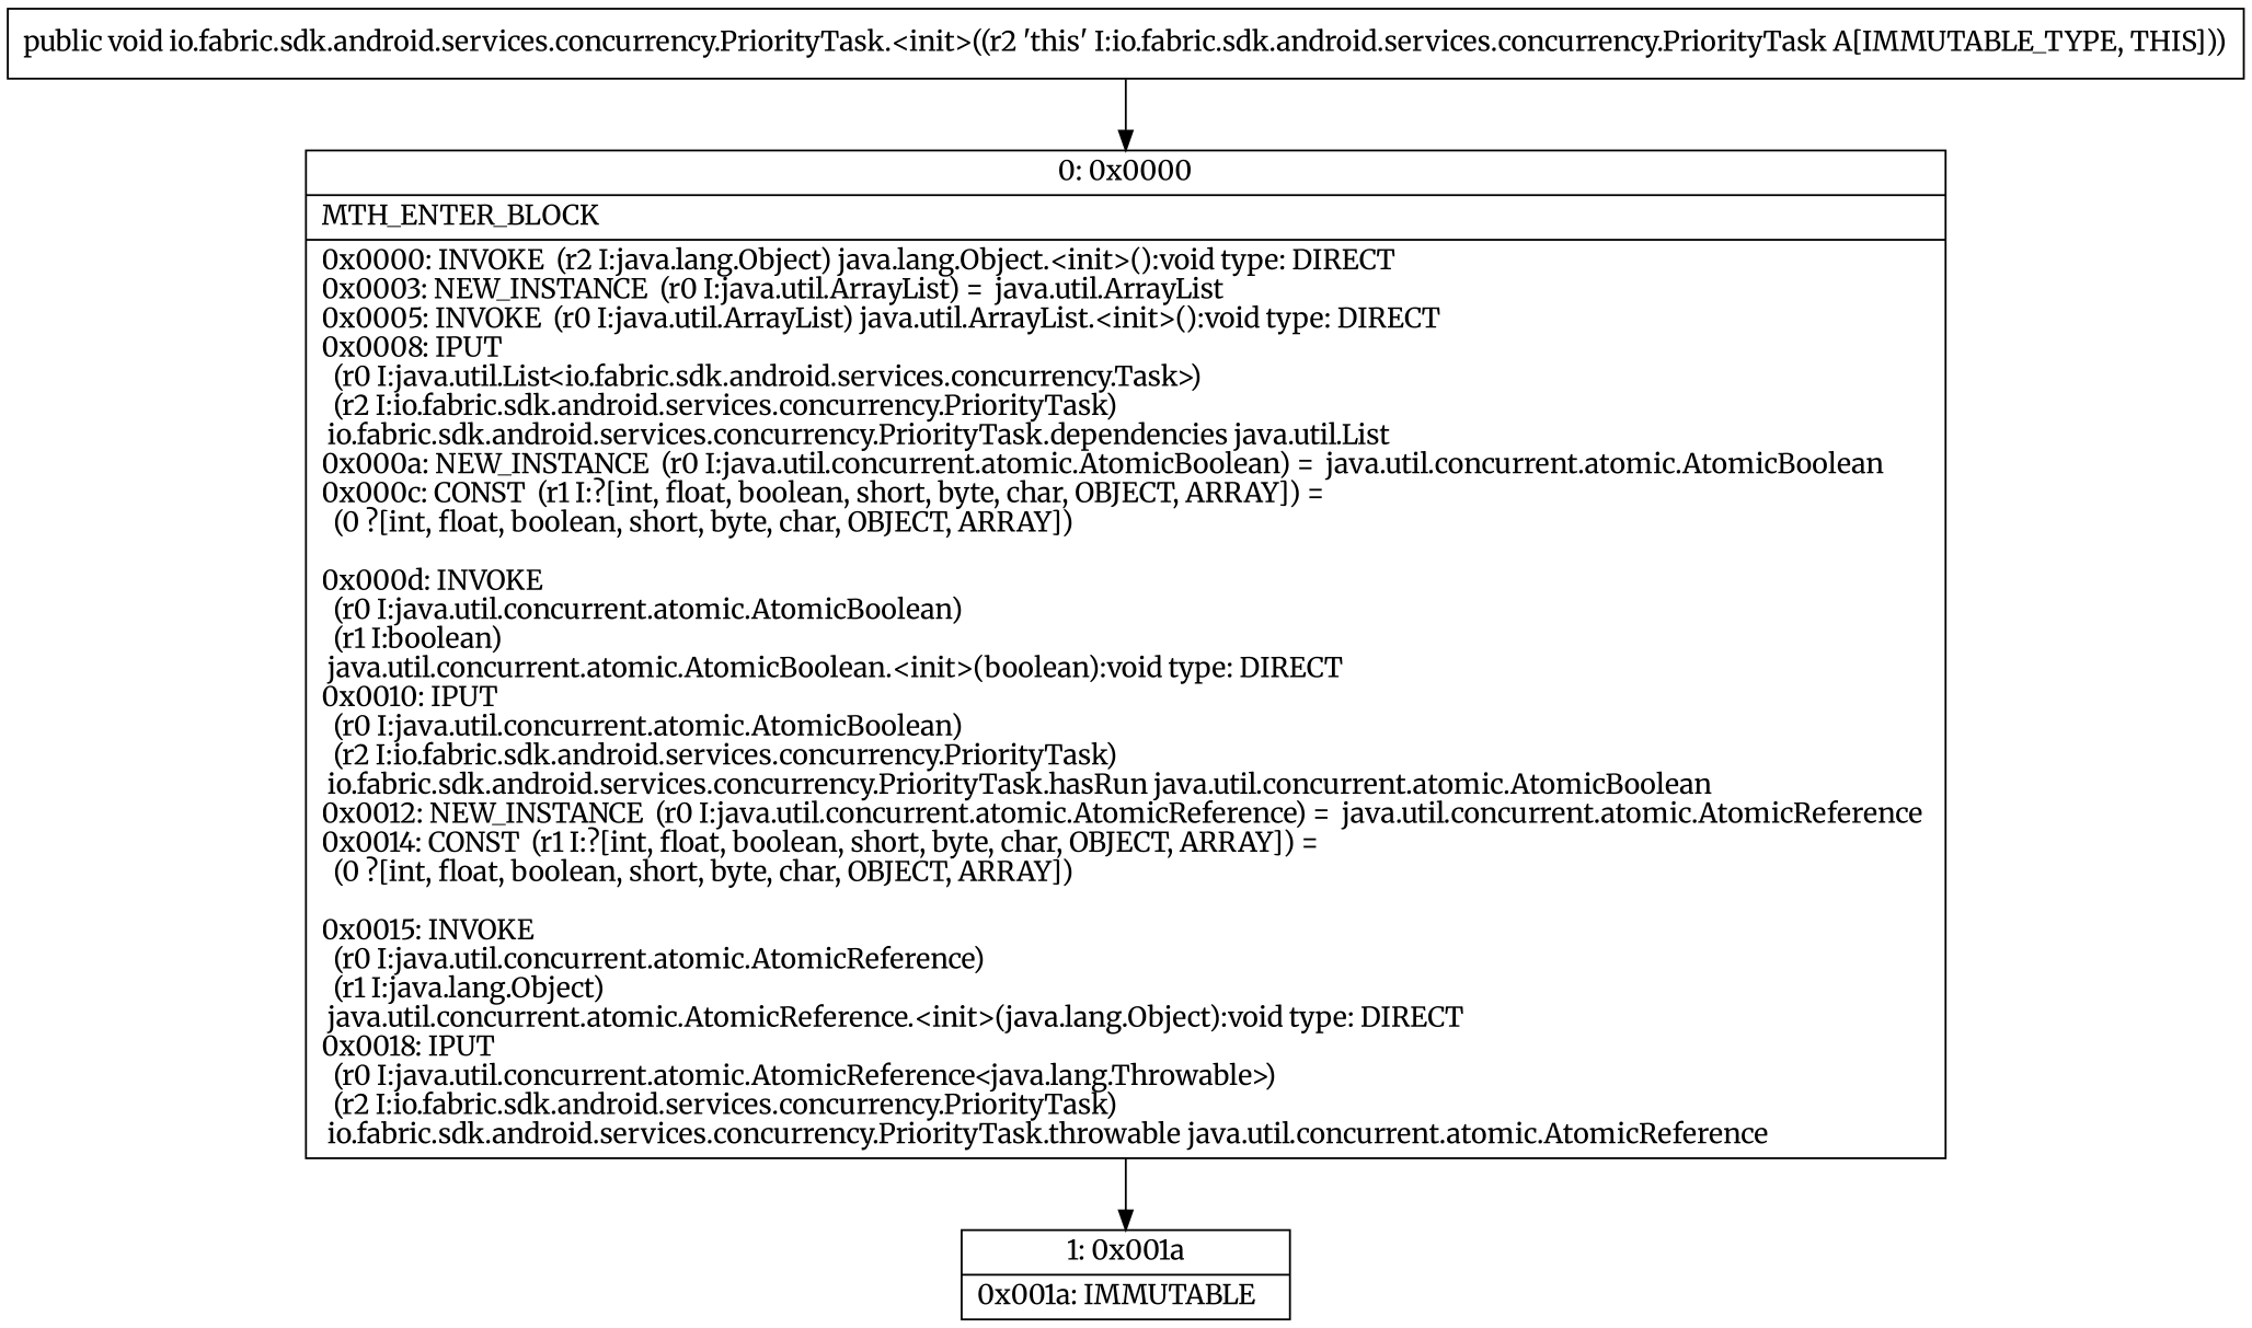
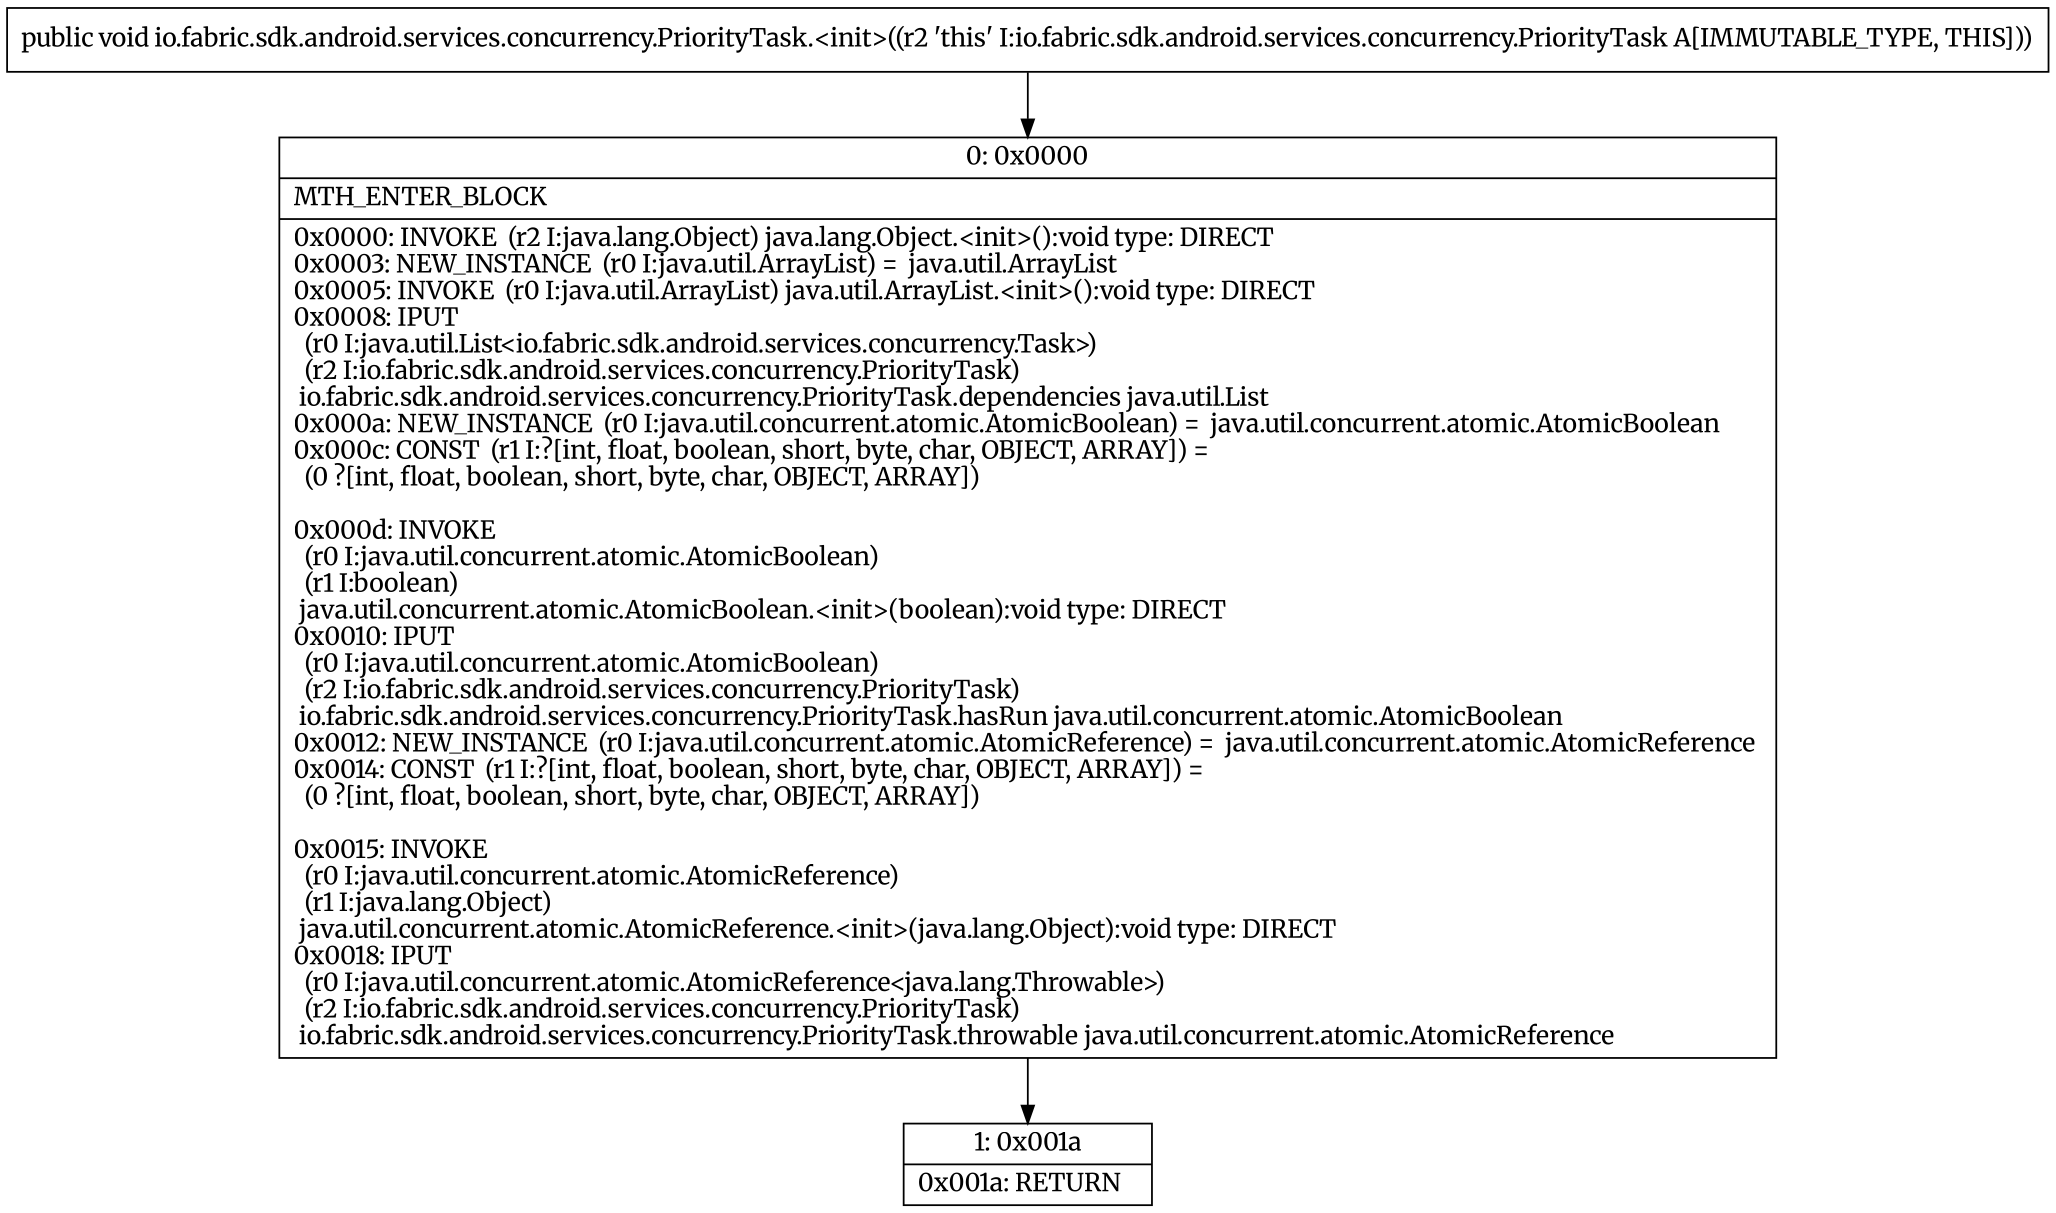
  digraph {
    fontname=Merriweather
    node [shape=record fontname=Merriweather]
    edge [fontname=Merriweather]
    n1 [label="{0\:\ 0x0000|MTH_ENTER_BLOCK\l|0x0000: INVOKE  (r2 I:java.lang.Object) java.lang.Object.\<init\>():void type: DIRECT \l0x0003: NEW_INSTANCE  (r0 I:java.util.ArrayList) =  java.util.ArrayList \l0x0005: INVOKE  (r0 I:java.util.ArrayList) java.util.ArrayList.\<init\>():void type: DIRECT \l0x0008: IPUT  \l  (r0 I:java.util.List\<io.fabric.sdk.android.services.concurrency.Task\>)\l  (r2 I:io.fabric.sdk.android.services.concurrency.PriorityTask)\l io.fabric.sdk.android.services.concurrency.PriorityTask.dependencies java.util.List \l0x000a: NEW_INSTANCE  (r0 I:java.util.concurrent.atomic.AtomicBoolean) =  java.util.concurrent.atomic.AtomicBoolean \l0x000c: CONST  (r1 I:?[int, float, boolean, short, byte, char, OBJECT, ARRAY]) = \l  (0 ?[int, float, boolean, short, byte, char, OBJECT, ARRAY])\l \l0x000d: INVOKE  \l  (r0 I:java.util.concurrent.atomic.AtomicBoolean)\l  (r1 I:boolean)\l java.util.concurrent.atomic.AtomicBoolean.\<init\>(boolean):void type: DIRECT \l0x0010: IPUT  \l  (r0 I:java.util.concurrent.atomic.AtomicBoolean)\l  (r2 I:io.fabric.sdk.android.services.concurrency.PriorityTask)\l io.fabric.sdk.android.services.concurrency.PriorityTask.hasRun java.util.concurrent.atomic.AtomicBoolean \l0x0012: NEW_INSTANCE  (r0 I:java.util.concurrent.atomic.AtomicReference) =  java.util.concurrent.atomic.AtomicReference \l0x0014: CONST  (r1 I:?[int, float, boolean, short, byte, char, OBJECT, ARRAY]) = \l  (0 ?[int, float, boolean, short, byte, char, OBJECT, ARRAY])\l \l0x0015: INVOKE  \l  (r0 I:java.util.concurrent.atomic.AtomicReference)\l  (r1 I:java.lang.Object)\l java.util.concurrent.atomic.AtomicReference.\<init\>(java.lang.Object):void type: DIRECT \l0x0018: IPUT  \l  (r0 I:java.util.concurrent.atomic.AtomicReference\<java.lang.Throwable\>)\l  (r2 I:io.fabric.sdk.android.services.concurrency.PriorityTask)\l io.fabric.sdk.android.services.concurrency.PriorityTask.throwable java.util.concurrent.atomic.AtomicReference \l}"]
-   n2 [label="{1\:\ 0x001a|0x001a: IMMUTABLE   \l}"]
+   n2 [label="{1\:\ 0x001a|0x001a: RETURN   \l}"]
    n3 [label="{public void io.fabric.sdk.android.services.concurrency.PriorityTask.\<init\>((r2 'this' I:io.fabric.sdk.android.services.concurrency.PriorityTask A[IMMUTABLE_TYPE, THIS])) }"]
    n1 -> n2
    n3 -> n1
  }
